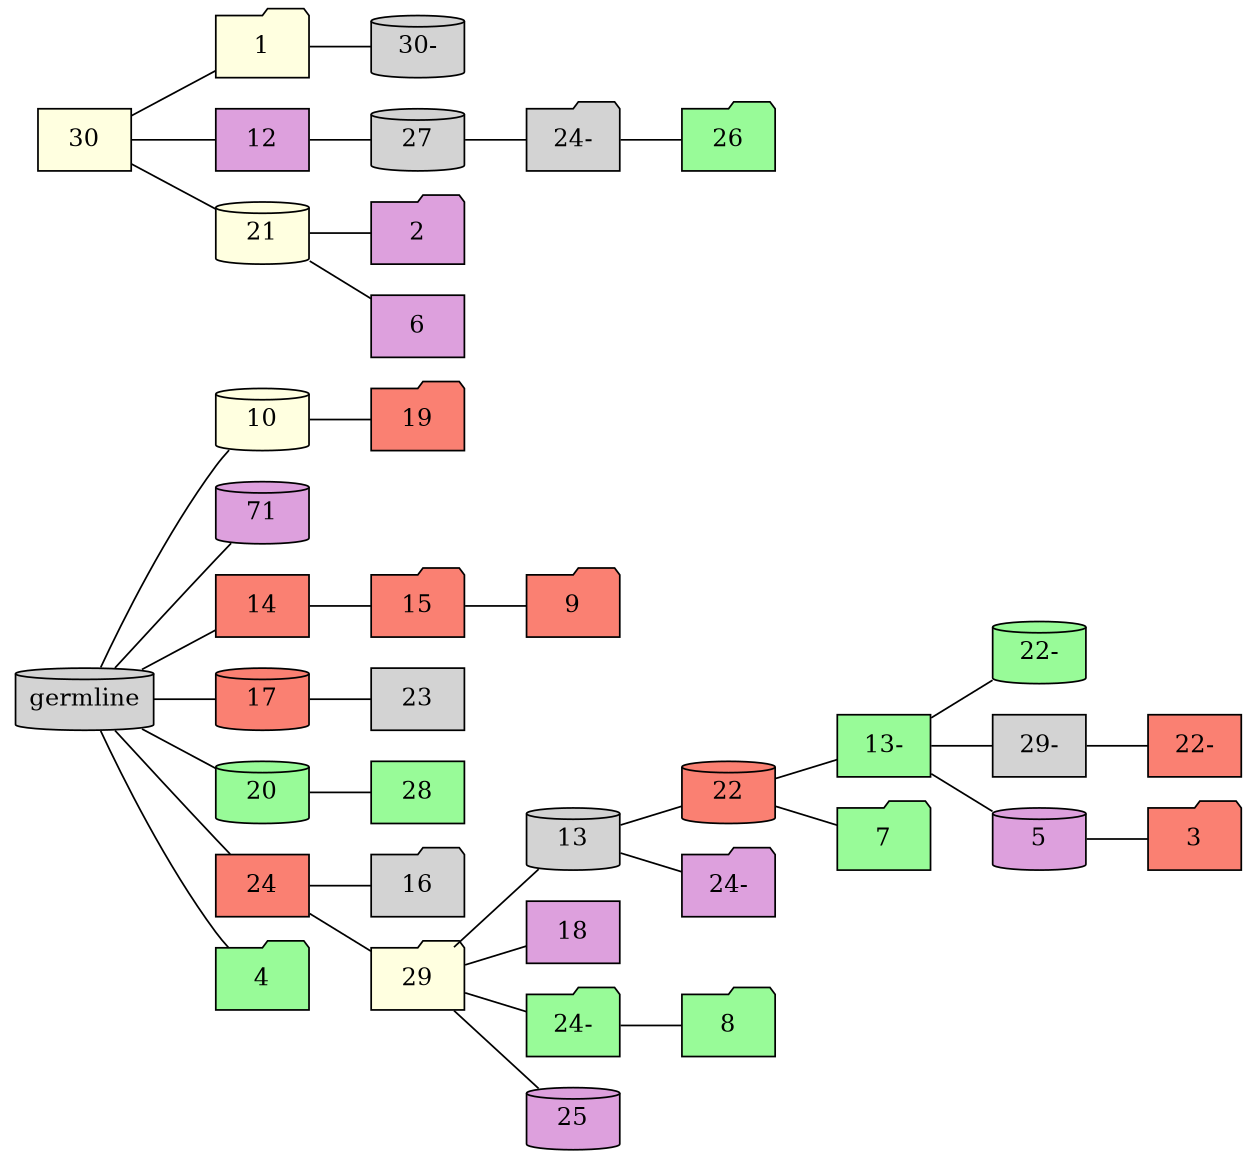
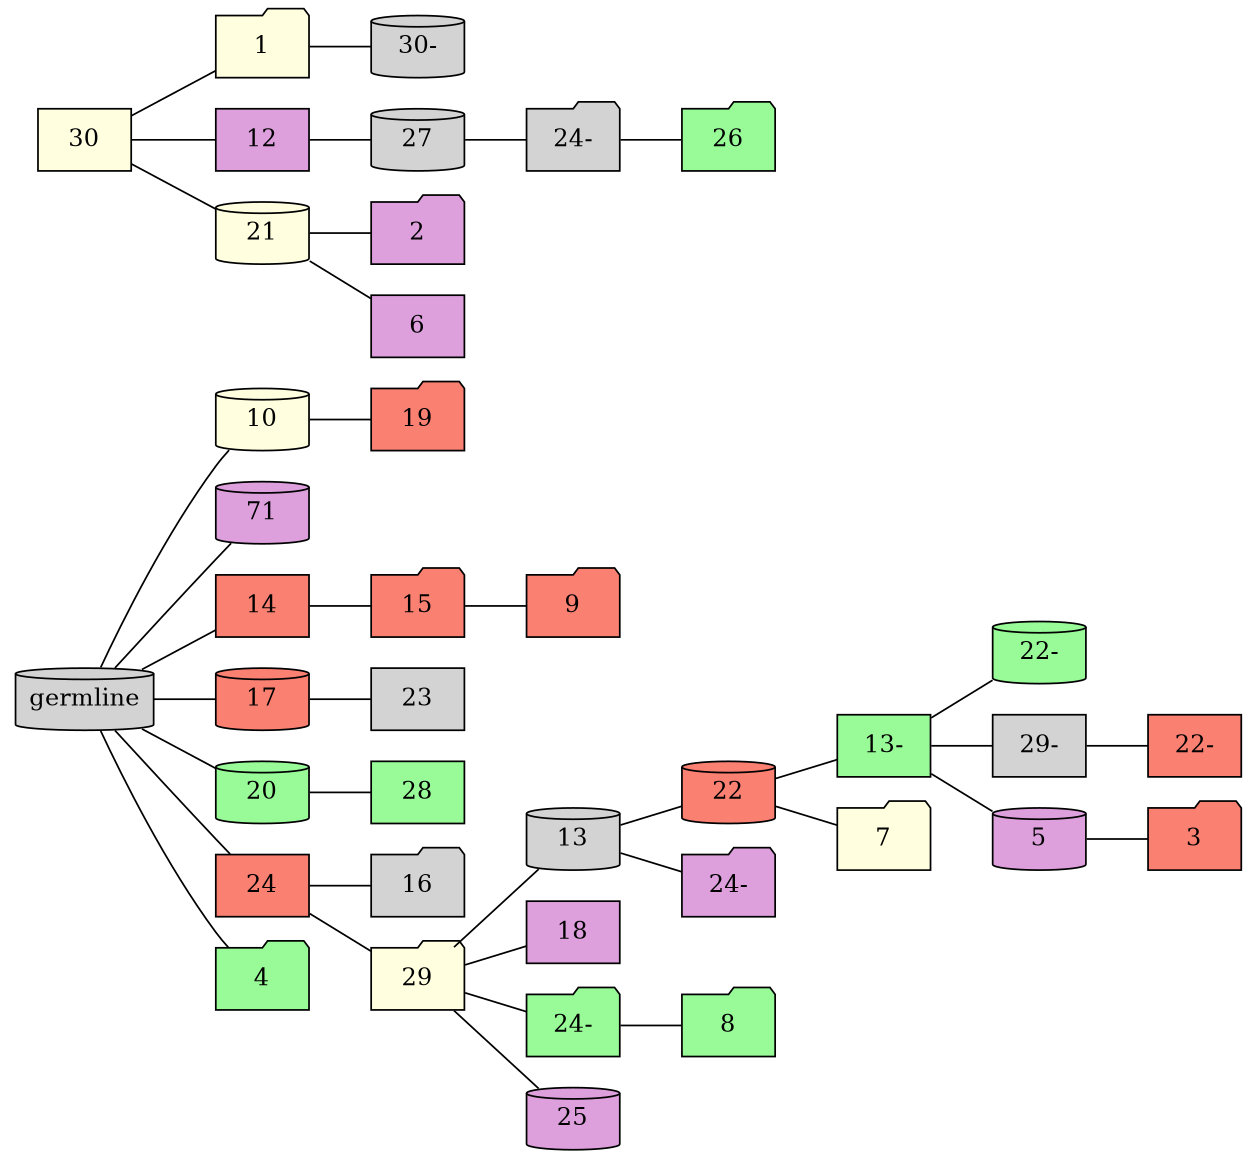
  graph {
    rankdir=LR
    node [fillcolor=salmon shape=folder style=filled]
    n1 [fillcolor=lightgrey label=germline shape=cylinder]
    n2 [fillcolor=lightyellow label=10 shape=cylinder]
    n3 [fillcolor=plum label=71 shape=cylinder]
    n4 [label=14 shape=box]
    n5 [label=17 shape=cylinder]
    n6 [fillcolor=palegreen label=20 shape=cylinder]
    n7 [label=24 shape=box]
    n8 [fillcolor=palegreen label=4]
    n9 [label=19]
    n10 [label=15]
    n11 [fillcolor=lightgrey label=23 shape=box]
    n12 [fillcolor=palegreen label=28 shape=box]
    n13 [fillcolor=lightgrey label=16]
    n14 [fillcolor=lightyellow label=29]
    n15 [label=9]
    n16 [fillcolor=lightgrey label=13 shape=cylinder]
    n17 [fillcolor=plum label=18 shape=box]
    n18 [fillcolor=palegreen label="24-"]
    n19 [fillcolor=plum label=25 shape=cylinder]
    n20 [label=22 shape=cylinder]
    n21 [fillcolor=plum label="24-"]
    n22 [fillcolor=palegreen label=8]
    n23 [fillcolor=palegreen label="13-" shape=box]
-   n24 [fillcolor=palegreen label=7]
+   n24 [fillcolor=lightyellow label=7]
    n25 [fillcolor=palegreen label="22-" shape=cylinder]
    n26 [fillcolor=lightgrey label="29-" shape=box]
    n27 [fillcolor=plum label=5 shape=cylinder]
    n28 [fillcolor=lightyellow label=30 shape=box]
    n29 [fillcolor=lightyellow label=1]
    n30 [fillcolor=plum label=12 shape=box]
    n31 [fillcolor=lightyellow label=21 shape=cylinder]
    n32 [label="22-" shape=box]
    n33 [label=3]
    n34 [fillcolor=lightgrey label="30-" shape=cylinder]
    n35 [fillcolor=lightgrey label=27 shape=cylinder]
    n36 [fillcolor=plum label=2]
    n37 [fillcolor=plum label=6 shape=box]
    n38 [fillcolor=lightgrey label="24-"]
    n39 [fillcolor=palegreen label=26]
    n1 -- n2
    n1 -- n3
    n1 -- n4
    n1 -- n5
    n1 -- n6
    n1 -- n7
    n1 -- n8
    n2 -- n9
    n4 -- n10
    n5 -- n11
    n6 -- n12
    n7 -- n13
    n7 -- n14
    n10 -- n15
    n14 -- n16
    n14 -- n17
    n14 -- n18
    n14 -- n19
    n16 -- n20
    n16 -- n21
    n18 -- n22
    n20 -- n23
    n20 -- n24
    n23 -- n25
    n23 -- n26
    n23 -- n27
    n26 -- n32
    n27 -- n33
    n28 -- n29
    n28 -- n30
    n28 -- n31
    n29 -- n34
    n30 -- n35
    n31 -- n36
    n31 -- n37
    n35 -- n38
    n38 -- n39
  }
